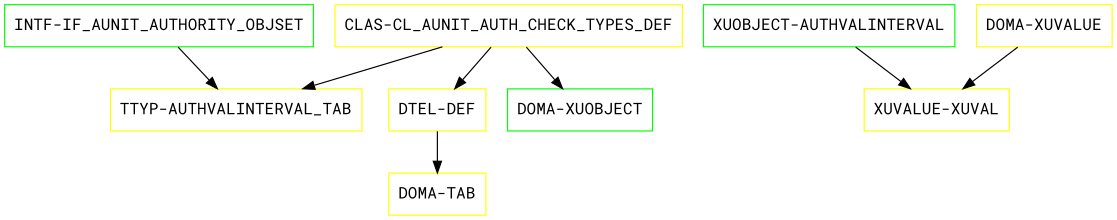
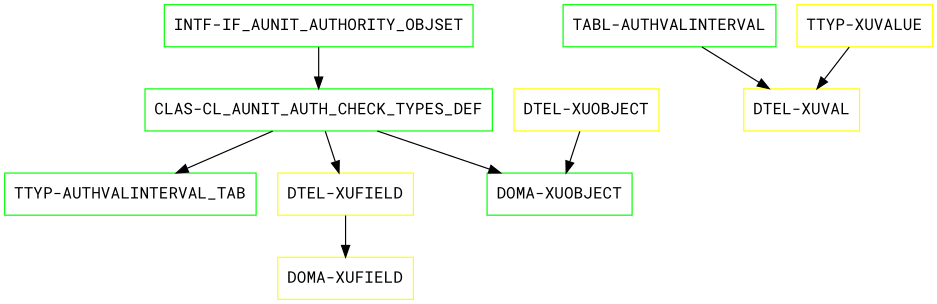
  digraph {
    fontname="Roboto Mono"
    node [color=green fontname="Roboto Mono" shape=box]
    edge [fontname="Roboto Mono"]
    "INTF-IF_AUNIT_AUTHORITY_OBJSET"
-   "CLAS-CL_AUNIT_AUTH_CHECK_TYPES_DEF" [color=yellow]
-   "TTYP-AUTHVALINTERVAL_TAB" [color=yellow]
-   "DTEL-XUFIELD" [color=yellow label="DTEL-DEF"]
+   "CLAS-CL_AUNIT_AUTH_CHECK_TYPES_DEF"
+   "TTYP-AUTHVALINTERVAL_TAB"
+   "DTEL-XUFIELD" [color=yellow]
    "DOMA-XUOBJECT"
-   "DOMA-XUFIELD" [color=yellow label="DOMA-TAB"]
-   "TABL-AUTHVALINTERVAL" [label="XUOBJECT-AUTHVALINTERVAL"]
-   "DTEL-XUVAL" [color=yellow label="XUVALUE-XUVAL"]
-   "DOMA-XUVALUE" [color=yellow]
-   "INTF-IF_AUNIT_AUTHORITY_OBJSET" -> "TTYP-AUTHVALINTERVAL_TAB"
+   "DTEL-XUOBJECT" [color=yellow]
+   "DOMA-XUFIELD" [color=yellow]
+   "TABL-AUTHVALINTERVAL"
+   "DTEL-XUVAL" [color=yellow]
+   "DOMA-XUVALUE" [color=yellow label="TTYP-XUVALUE"]
+   "INTF-IF_AUNIT_AUTHORITY_OBJSET" -> "CLAS-CL_AUNIT_AUTH_CHECK_TYPES_DEF"
    "CLAS-CL_AUNIT_AUTH_CHECK_TYPES_DEF" -> "TTYP-AUTHVALINTERVAL_TAB"
    "CLAS-CL_AUNIT_AUTH_CHECK_TYPES_DEF" -> "DTEL-XUFIELD"
    "CLAS-CL_AUNIT_AUTH_CHECK_TYPES_DEF" -> "DOMA-XUOBJECT"
    "DTEL-XUFIELD" -> "DOMA-XUFIELD"
+   "DTEL-XUOBJECT" -> "DOMA-XUOBJECT"
    "TABL-AUTHVALINTERVAL" -> "DTEL-XUVAL"
    "DOMA-XUVALUE" -> "DTEL-XUVAL"
  }
